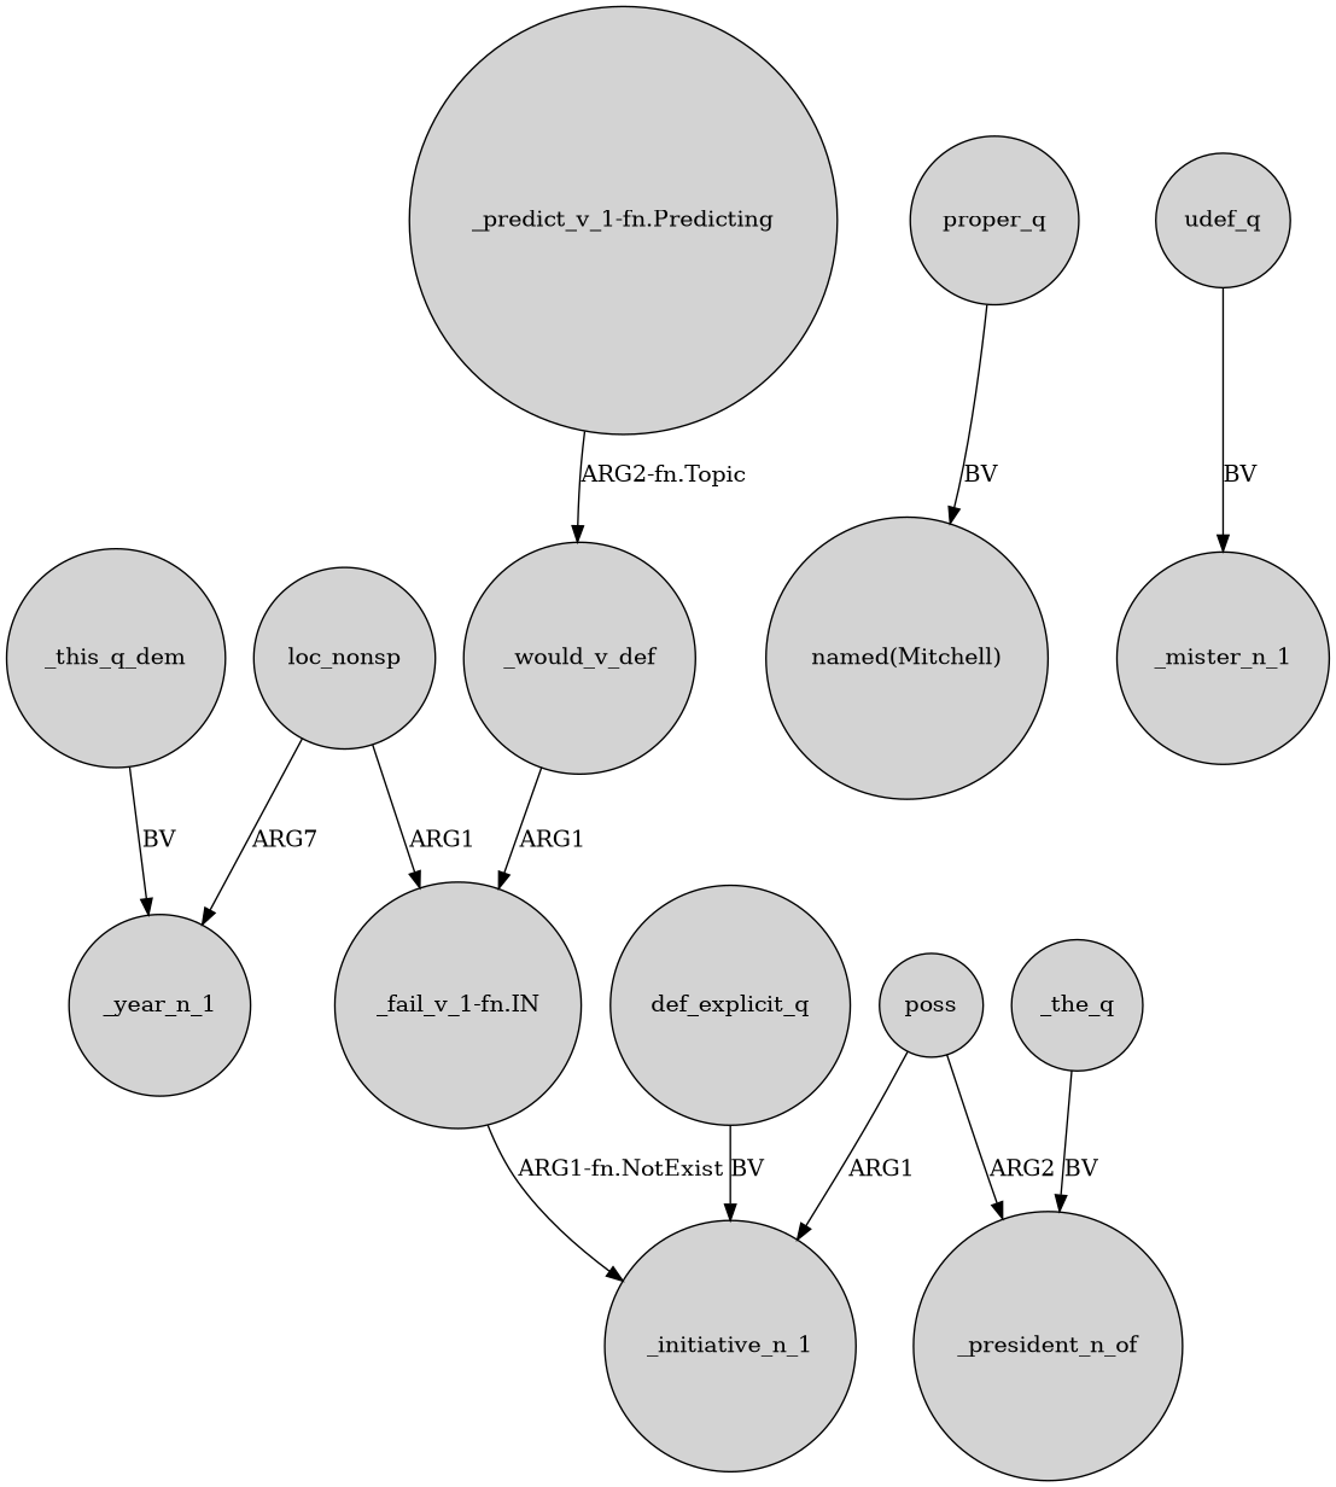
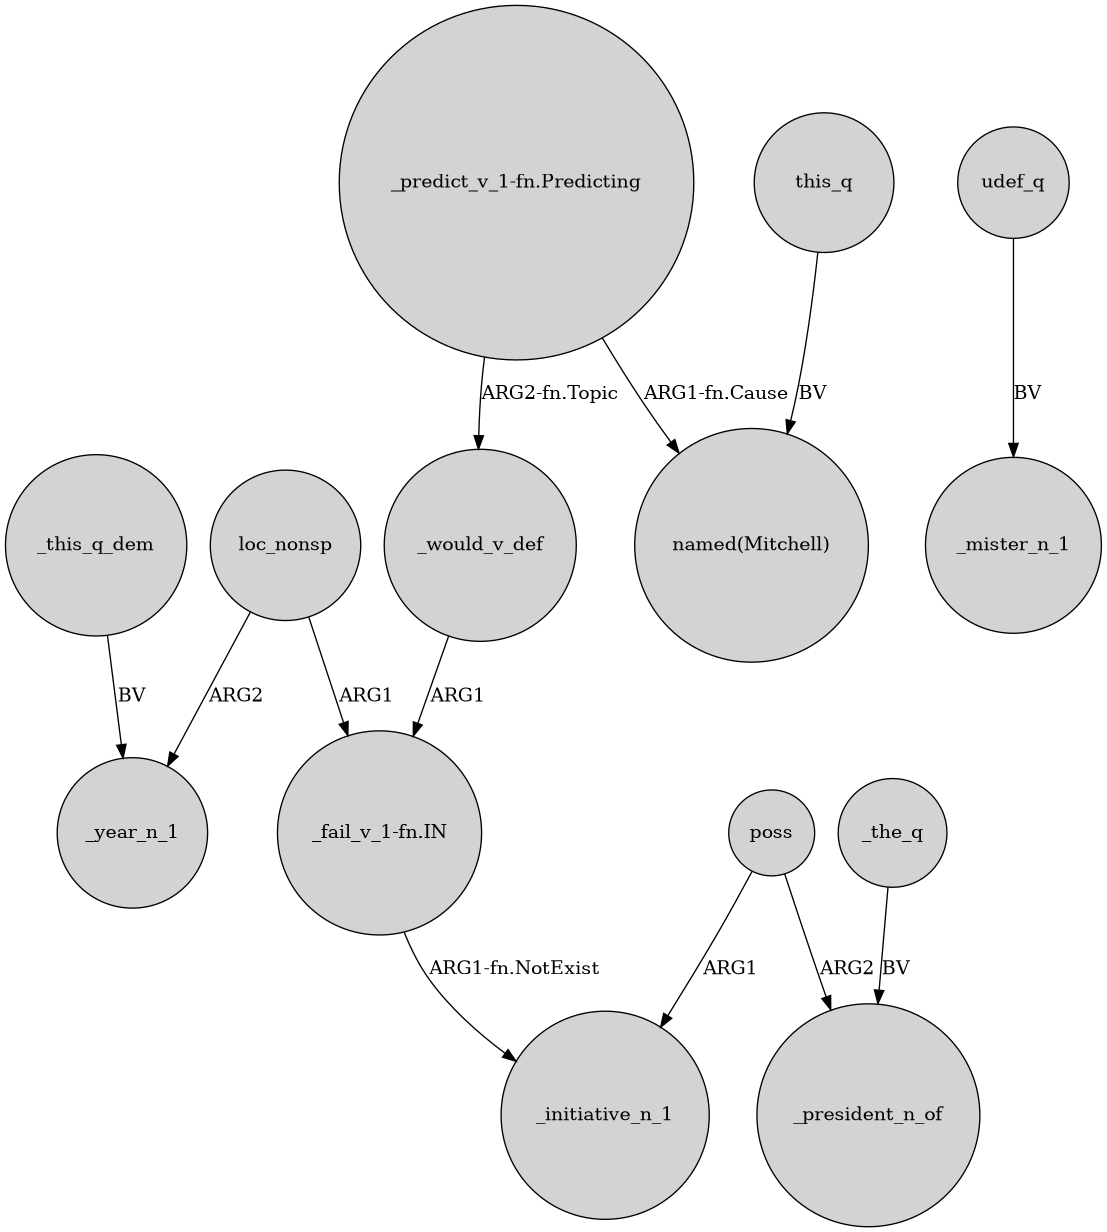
  digraph {
    node [shape=circle style=filled]
    _this_q_dem
    _year_n_1
    udef_q
    _mister_n_1
-   def_explicit_q
    _initiative_n_1
    n7 [label=_would_v_def]
    "_predict_v_1-fn.Predicting"
    "named(Mitchell)"
    "_fail_v_1-fn.IN"
    poss
    _president_n_of
    loc_nonsp
    _the_q
-   proper_q
+   proper_q [label=this_q]
    _this_q_dem -> _year_n_1 [label=BV]
    udef_q -> _mister_n_1 [label=BV]
-   def_explicit_q -> _initiative_n_1 [label=BV]
    n7 -> "_fail_v_1-fn.IN" [label=ARG1]
    "_predict_v_1-fn.Predicting" -> n7 [label="ARG2-fn.Topic"]
+   "_predict_v_1-fn.Predicting" -> "named(Mitchell)" [label="ARG1-fn.Cause"]
    "_fail_v_1-fn.IN" -> _initiative_n_1 [label="ARG1-fn.NotExist"]
    poss -> _initiative_n_1 [label=ARG1]
    poss -> _president_n_of [label=ARG2]
-   loc_nonsp -> _year_n_1 [label=ARG7]
+   loc_nonsp -> _year_n_1 [label=ARG2]
    loc_nonsp -> "_fail_v_1-fn.IN" [label=ARG1]
    _the_q -> _president_n_of [label=BV]
    proper_q -> "named(Mitchell)" [label=BV]
  }
